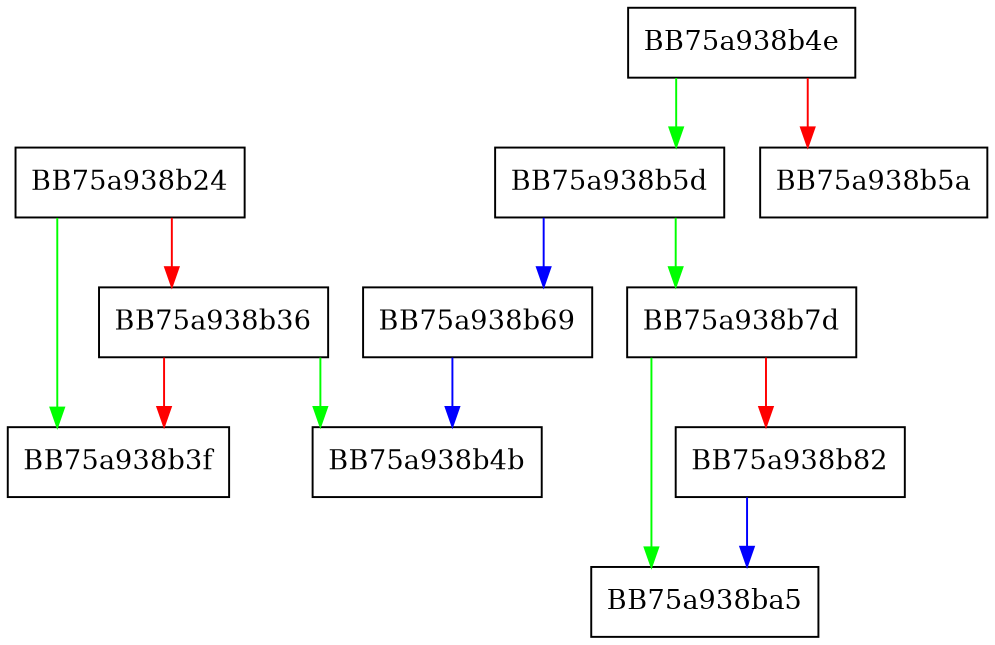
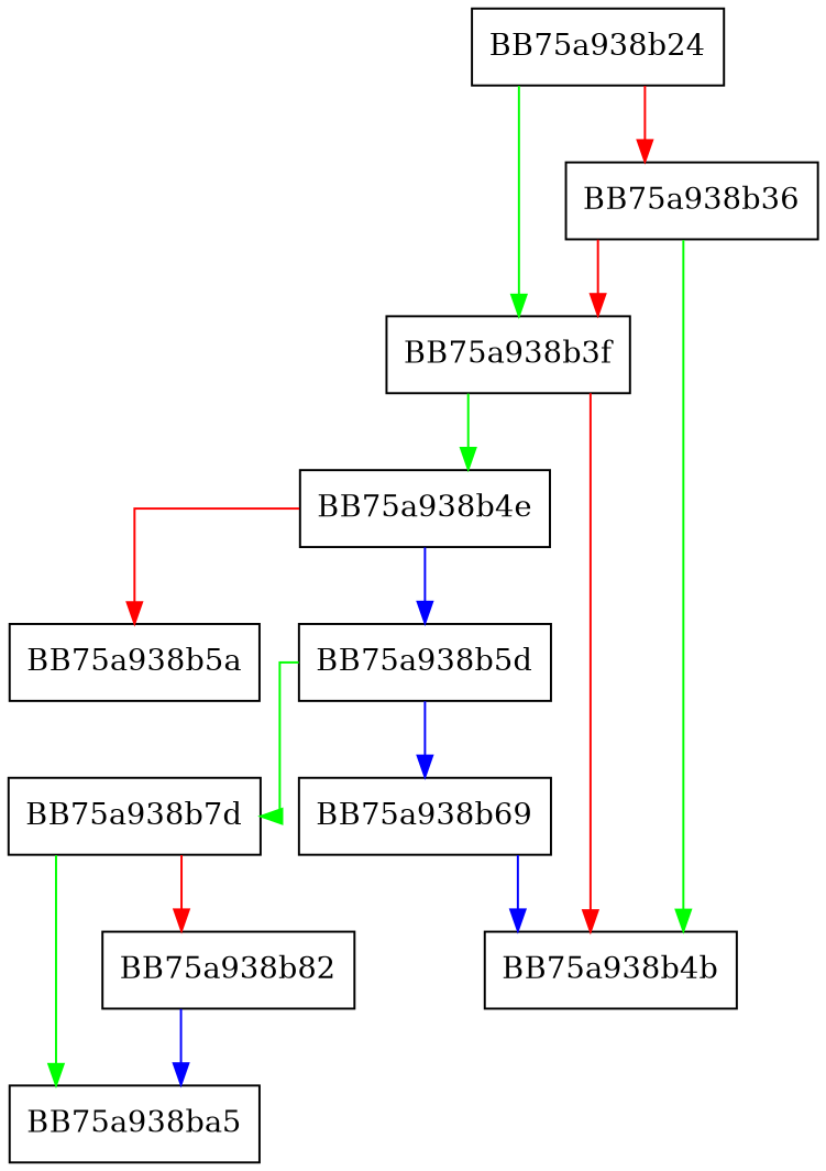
  digraph {
    splines=ortho
    node [shape=box]
    edge [color=green]
    BB75a938b24
    BB75a938b3f
    BB75a938b36
    BB75a938b4b
    BB75a938b4e
    BB75a938b5d
    BB75a938b5a
    BB75a938b7d
    BB75a938b69
    BB75a938ba5
    BB75a938b82
    BB75a938b24 -> BB75a938b3f
    BB75a938b24 -> BB75a938b36 [color=red]
+   BB75a938b3f -> BB75a938b4b [color=red]
+   BB75a938b3f -> BB75a938b4e
    BB75a938b36 -> BB75a938b3f [color=red]
    BB75a938b36 -> BB75a938b4b
-   BB75a938b4e -> BB75a938b5d
+   BB75a938b4e -> BB75a938b5d [color=blue]
    BB75a938b4e -> BB75a938b5a [color=red]
    BB75a938b5d -> BB75a938b7d
    BB75a938b5d -> BB75a938b69 [color=blue]
    BB75a938b7d -> BB75a938ba5
    BB75a938b7d -> BB75a938b82 [color=red]
    BB75a938b69 -> BB75a938b4b [color=blue]
    BB75a938b82 -> BB75a938ba5 [color=blue]
  }
